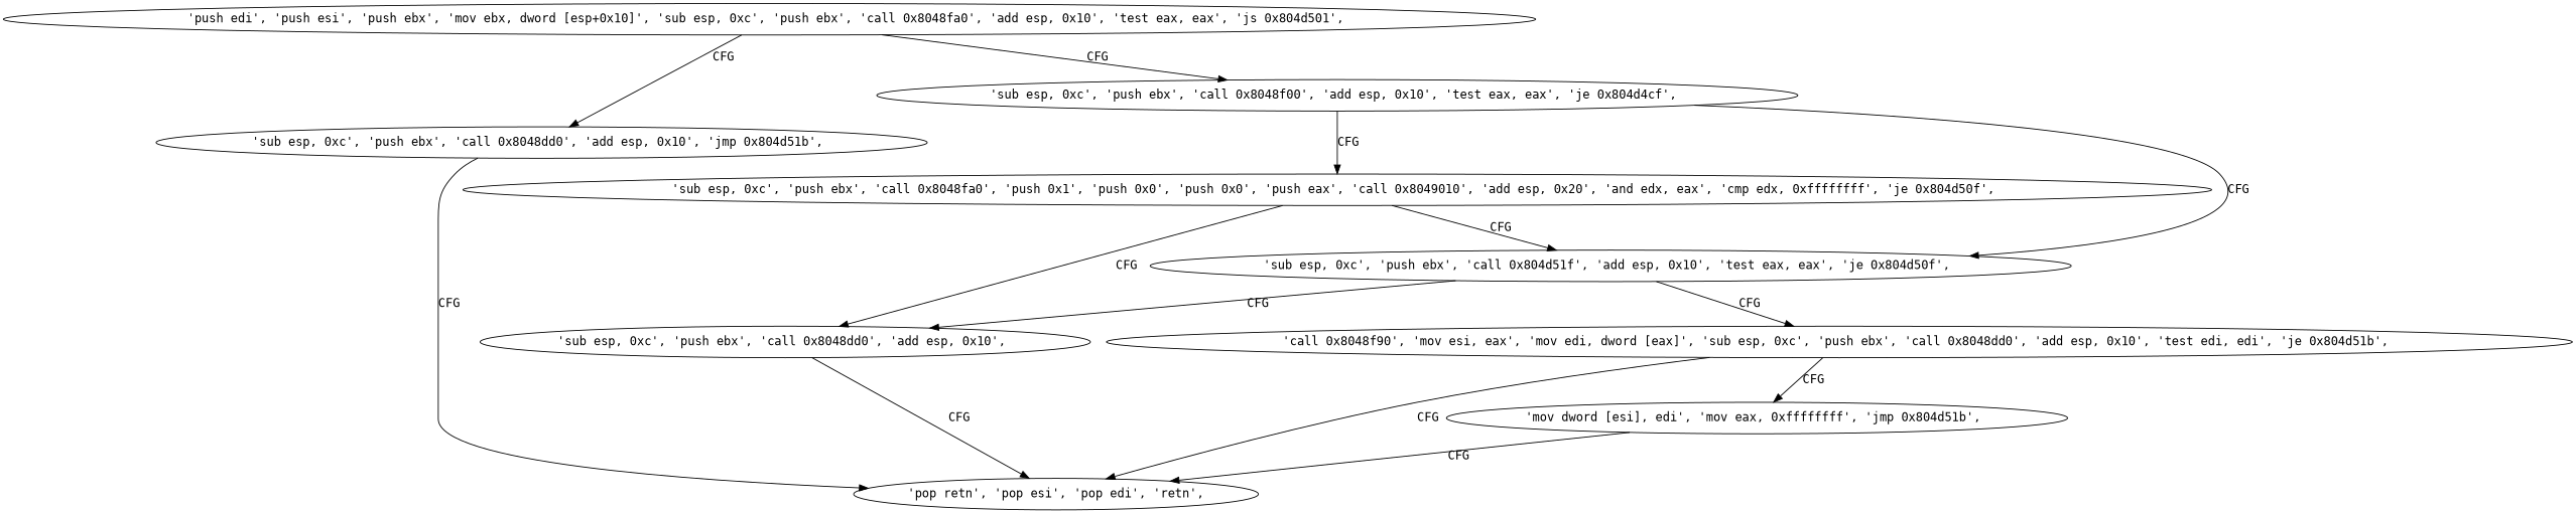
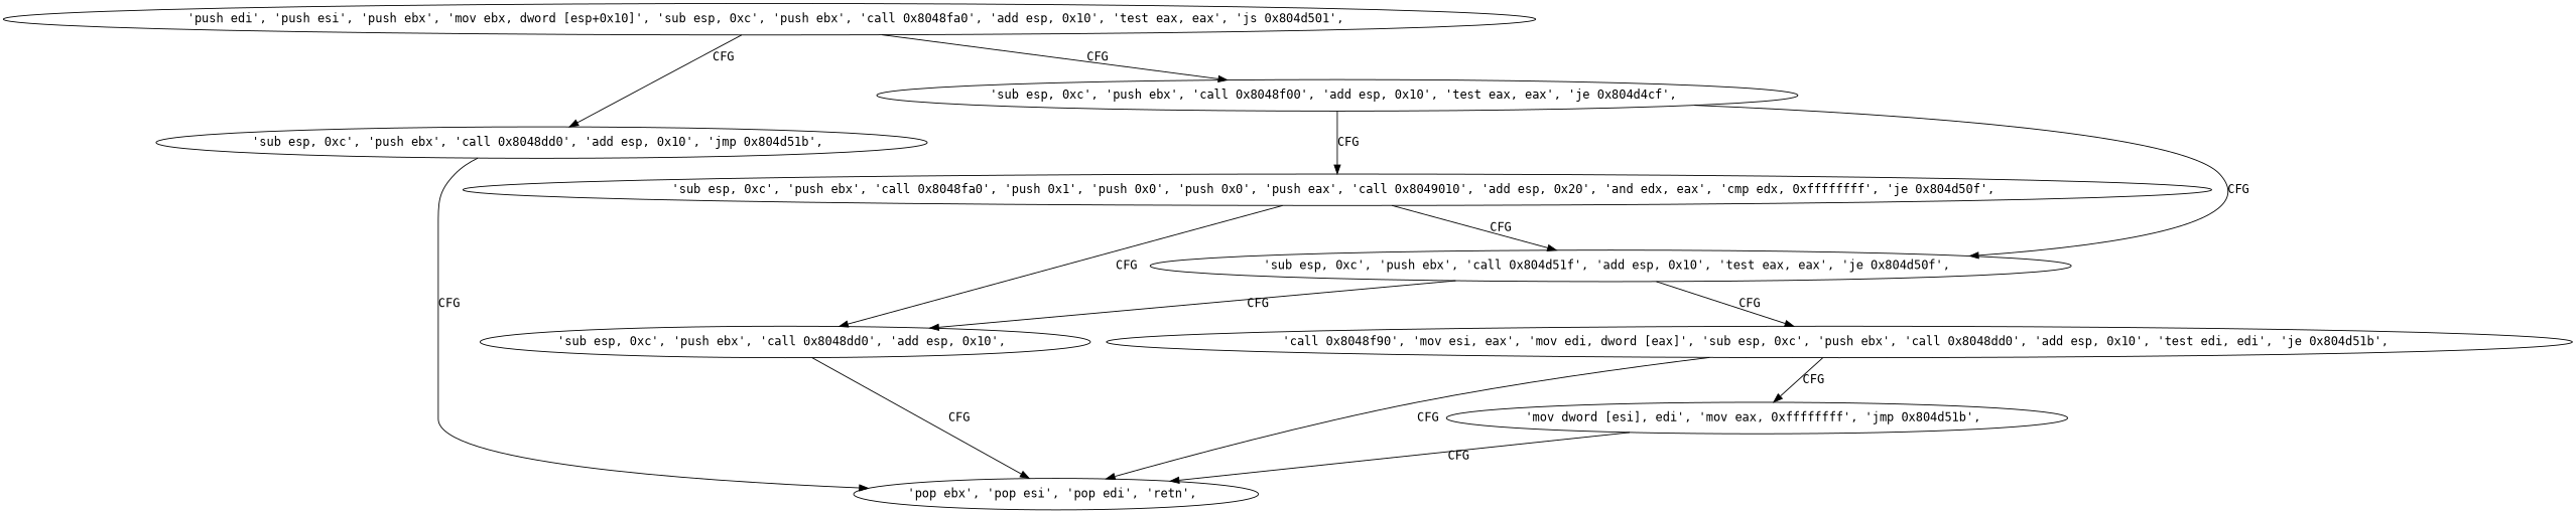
  digraph {
    fontname="DejaVu Sans Mono"
    node [fontname="DejaVu Sans Mono"]
    edge [fontname="DejaVu Sans Mono"]
    n1 [label="'push edi', 'push esi', 'push ebx', 'mov ebx, dword [esp+0x10]', 'sub esp, 0xc', 'push ebx', 'call 0x8048fa0', 'add esp, 0x10', 'test eax, eax', 'js 0x804d501', "]
    n2 [label="'sub esp, 0xc', 'push ebx', 'call 0x8048dd0', 'add esp, 0x10', 'jmp 0x804d51b', "]
    n3 [label="'sub esp, 0xc', 'push ebx', 'call 0x8048f00', 'add esp, 0x10', 'test eax, eax', 'je 0x804d4cf', "]
-   n4 [label="'pop retn', 'pop esi', 'pop edi', 'retn',"]
+   n4 [label="'pop ebx', 'pop esi', 'pop edi', 'retn', "]
    n5 [label="'sub esp, 0xc', 'push ebx', 'call 0x804d51f', 'add esp, 0x10', 'test eax, eax', 'je 0x804d50f', "]
    n6 [label="'sub esp, 0xc', 'push ebx', 'call 0x8048fa0', 'push 0x1', 'push 0x0', 'push 0x0', 'push eax', 'call 0x8049010', 'add esp, 0x20', 'and edx, eax', 'cmp edx, 0xffffffff', 'je 0x804d50f', "]
    n7 [label="'sub esp, 0xc', 'push ebx', 'call 0x8048dd0', 'add esp, 0x10', "]
    n8 [label="'call 0x8048f90', 'mov esi, eax', 'mov edi, dword [eax]', 'sub esp, 0xc', 'push ebx', 'call 0x8048dd0', 'add esp, 0x10', 'test edi, edi', 'je 0x804d51b', "]
    n9 [label="'mov dword [esi], edi', 'mov eax, 0xffffffff', 'jmp 0x804d51b', "]
    n1 -> n2 [label=CFG]
    n1 -> n3 [label=CFG]
    n2 -> n4 [label=CFG]
    n3 -> n5 [label=CFG]
    n3 -> n6 [label=CFG]
    n5 -> n7 [label=CFG]
    n5 -> n8 [label=CFG]
    n6 -> n5 [label=CFG]
    n6 -> n7 [label=CFG]
    n7 -> n4 [label=CFG]
    n8 -> n4 [label=CFG]
    n8 -> n9 [label=CFG]
    n9 -> n4 [label=CFG]
  }
